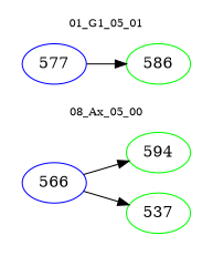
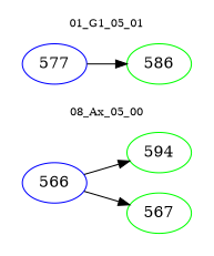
  digraph {
    fontname="DejaVu Serif"
    rankdir=LR
    node [color=green fontname="DejaVu Serif"]
    edge [color=black fontname="DejaVu Serif"]
    n1 [color=blue label=566]
-   n2 [label=537]
+   n2 [label=567]
    n3 [label=594]
    n4 [color=blue label=577]
    n5 [label=586]
    subgraph cluster_1 {
      color=white
      fontsize=10
      label="08_Ax_05_00"
      n1
      n2
      n3
    }
    subgraph cluster_2 {
      color=white
      fontsize=10
      label="01_G1_05_01"
      n4
      n5
    }
    n1 -> n2
    n1 -> n3
    n4 -> n5
  }
